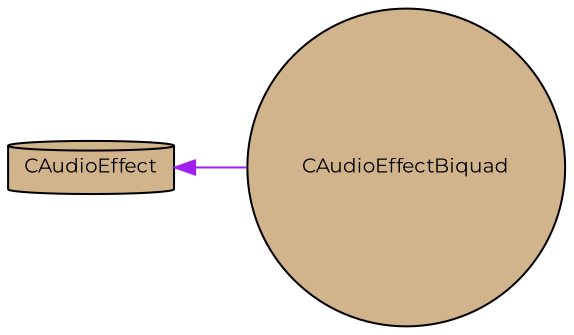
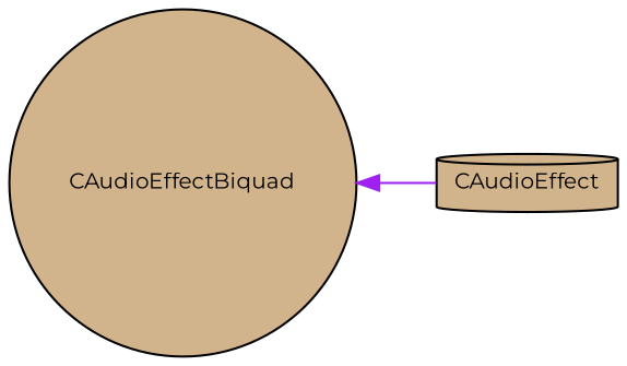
  digraph {
    rankdir=LR
    fontname=Montserrat
    node [color=black fillcolor=tan fontname=Montserrat fontsize=10 style=filled]
    n1 [fontcolor=black height=0.2 label=CAudioEffectBiquad shape=circle width=0.4]
    n2 [height=0.2 label=CAudioEffect shape=cylinder width=0.4]
-   n2 -> n1 [color=purple dir=back fontname=Montserrat fontsize=10 labelfontname=Helvetica labelfontsize=10 style=solid]
+   n1 -> n2 [color=purple dir=back fontname=Montserrat fontsize=10 labelfontname=Helvetica labelfontsize=10 style=solid]
  }
